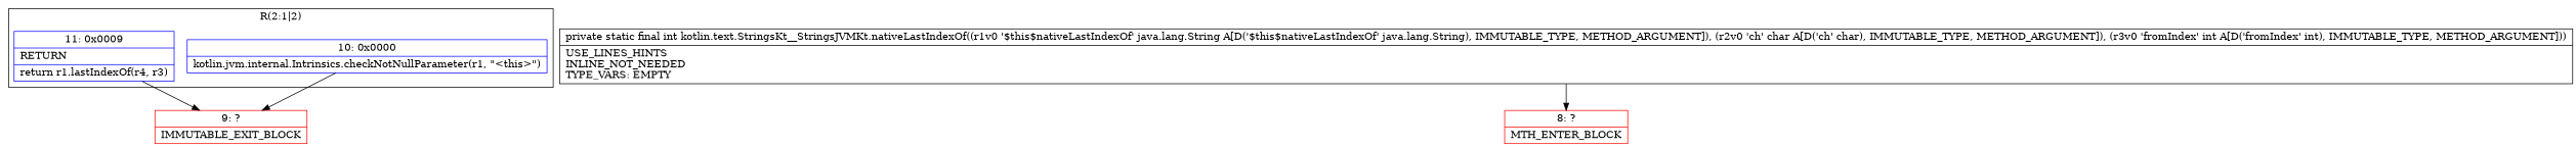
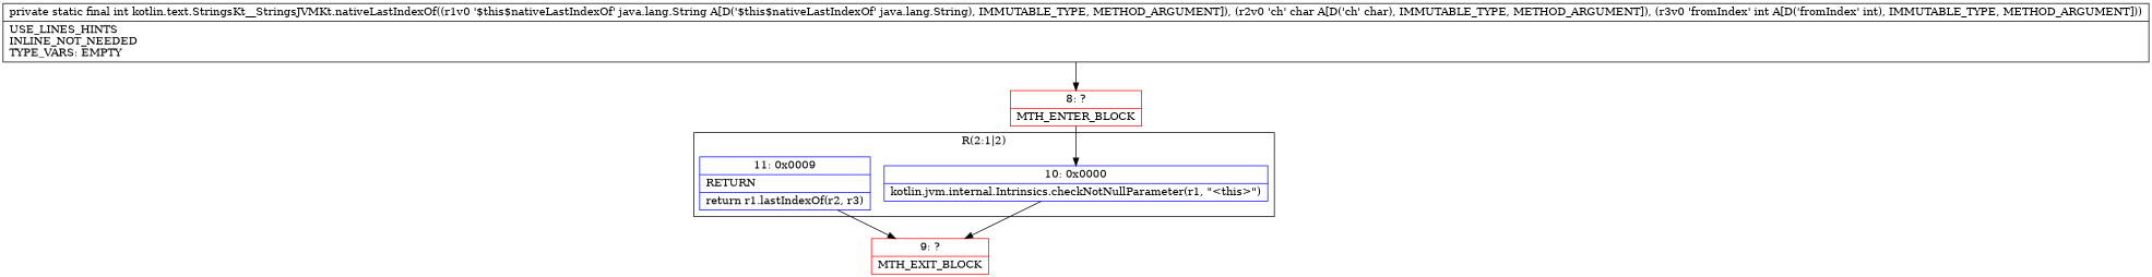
  digraph {
    node [color=blue shape=record]
    n1 [label="{10\:\ 0x0000|kotlin.jvm.internal.Intrinsics.checkNotNullParameter(r1, \"\<this\>\")\l}"]
-   n2 [label="{11\:\ 0x0009|RETURN\l|return r1.lastIndexOf(r4, r3)\l}"]
-   n3 [color=red label="{9\:\ ?|IMMUTABLE_EXIT_BLOCK\l}"]
+   n2 [label="{11\:\ 0x0009|RETURN\l|return r1.lastIndexOf(r2, r3)\l}"]
+   n3 [color=red label="{9\:\ ?|MTH_EXIT_BLOCK\l}"]
    n4 [color=red label="{8\:\ ?|MTH_ENTER_BLOCK\l}"]
    n5 [label="{private static final int kotlin.text.StringsKt__StringsJVMKt.nativeLastIndexOf((r1v0 '$this$nativeLastIndexOf' java.lang.String A[D('$this$nativeLastIndexOf' java.lang.String), IMMUTABLE_TYPE, METHOD_ARGUMENT]), (r2v0 'ch' char A[D('ch' char), IMMUTABLE_TYPE, METHOD_ARGUMENT]), (r3v0 'fromIndex' int A[D('fromIndex' int), IMMUTABLE_TYPE, METHOD_ARGUMENT]))  | USE_LINES_HINTS\lINLINE_NOT_NEEDED\lTYPE_VARS: EMPTY\l}" color=""]
    subgraph cluster_1 {
      label="R(2:1|2)"
      n1
      n2
    }
    n1 -> n3
    n2 -> n3
+   n4 -> n1
    n5 -> n4
  }
